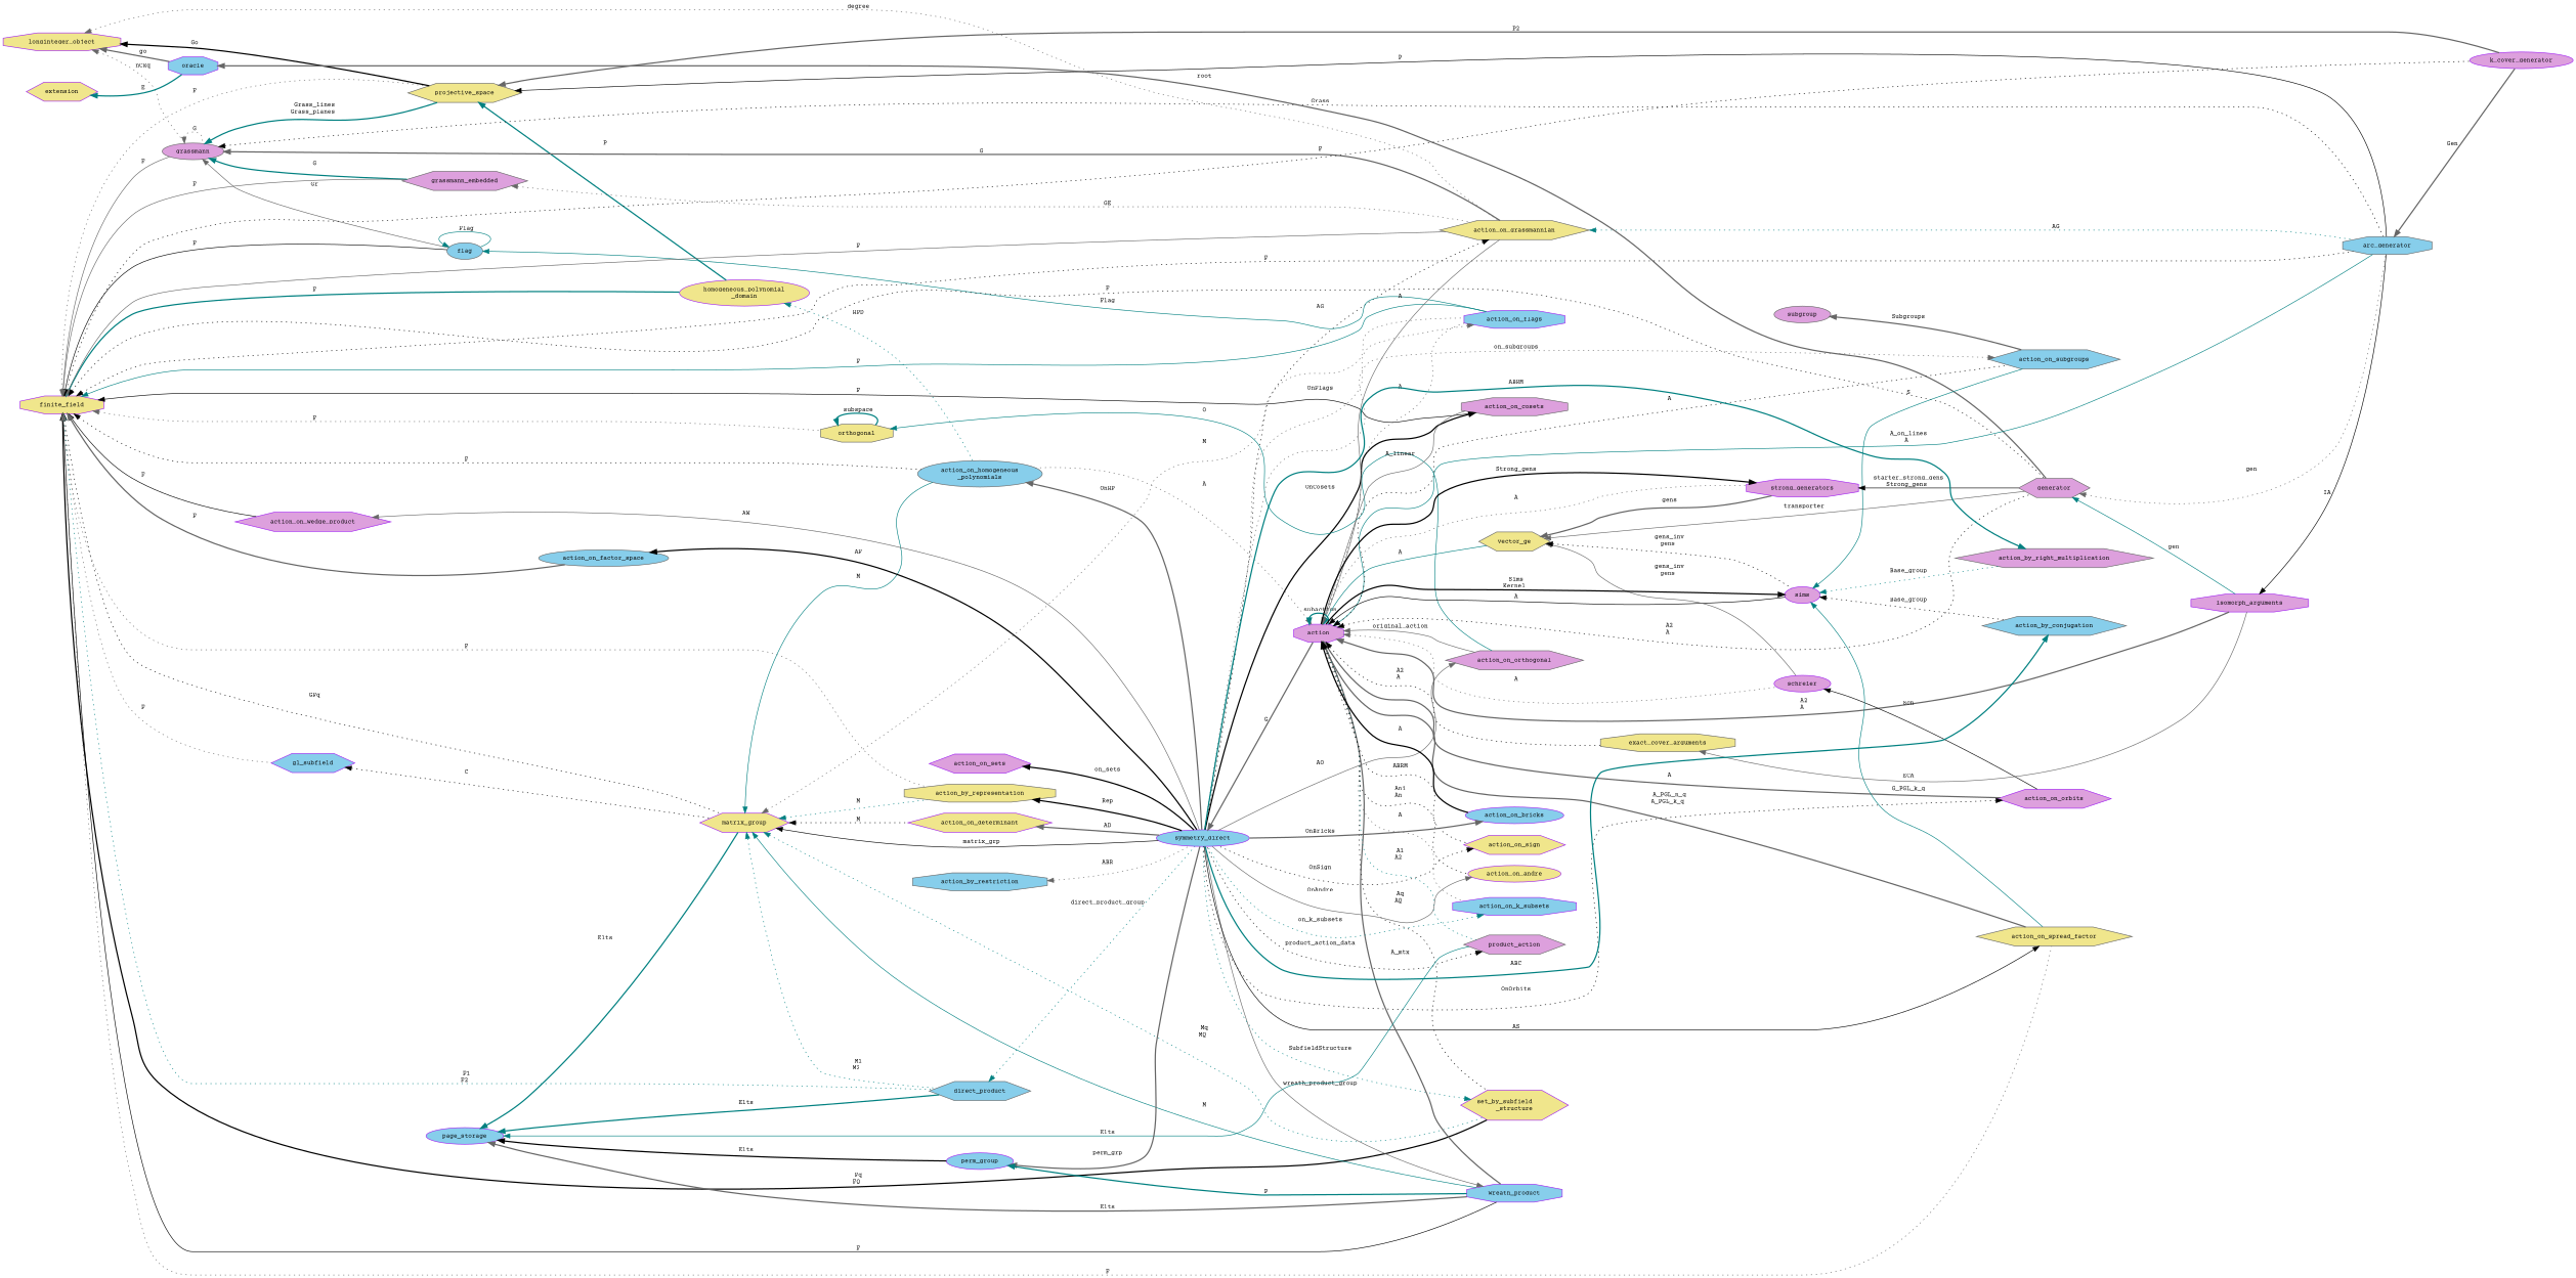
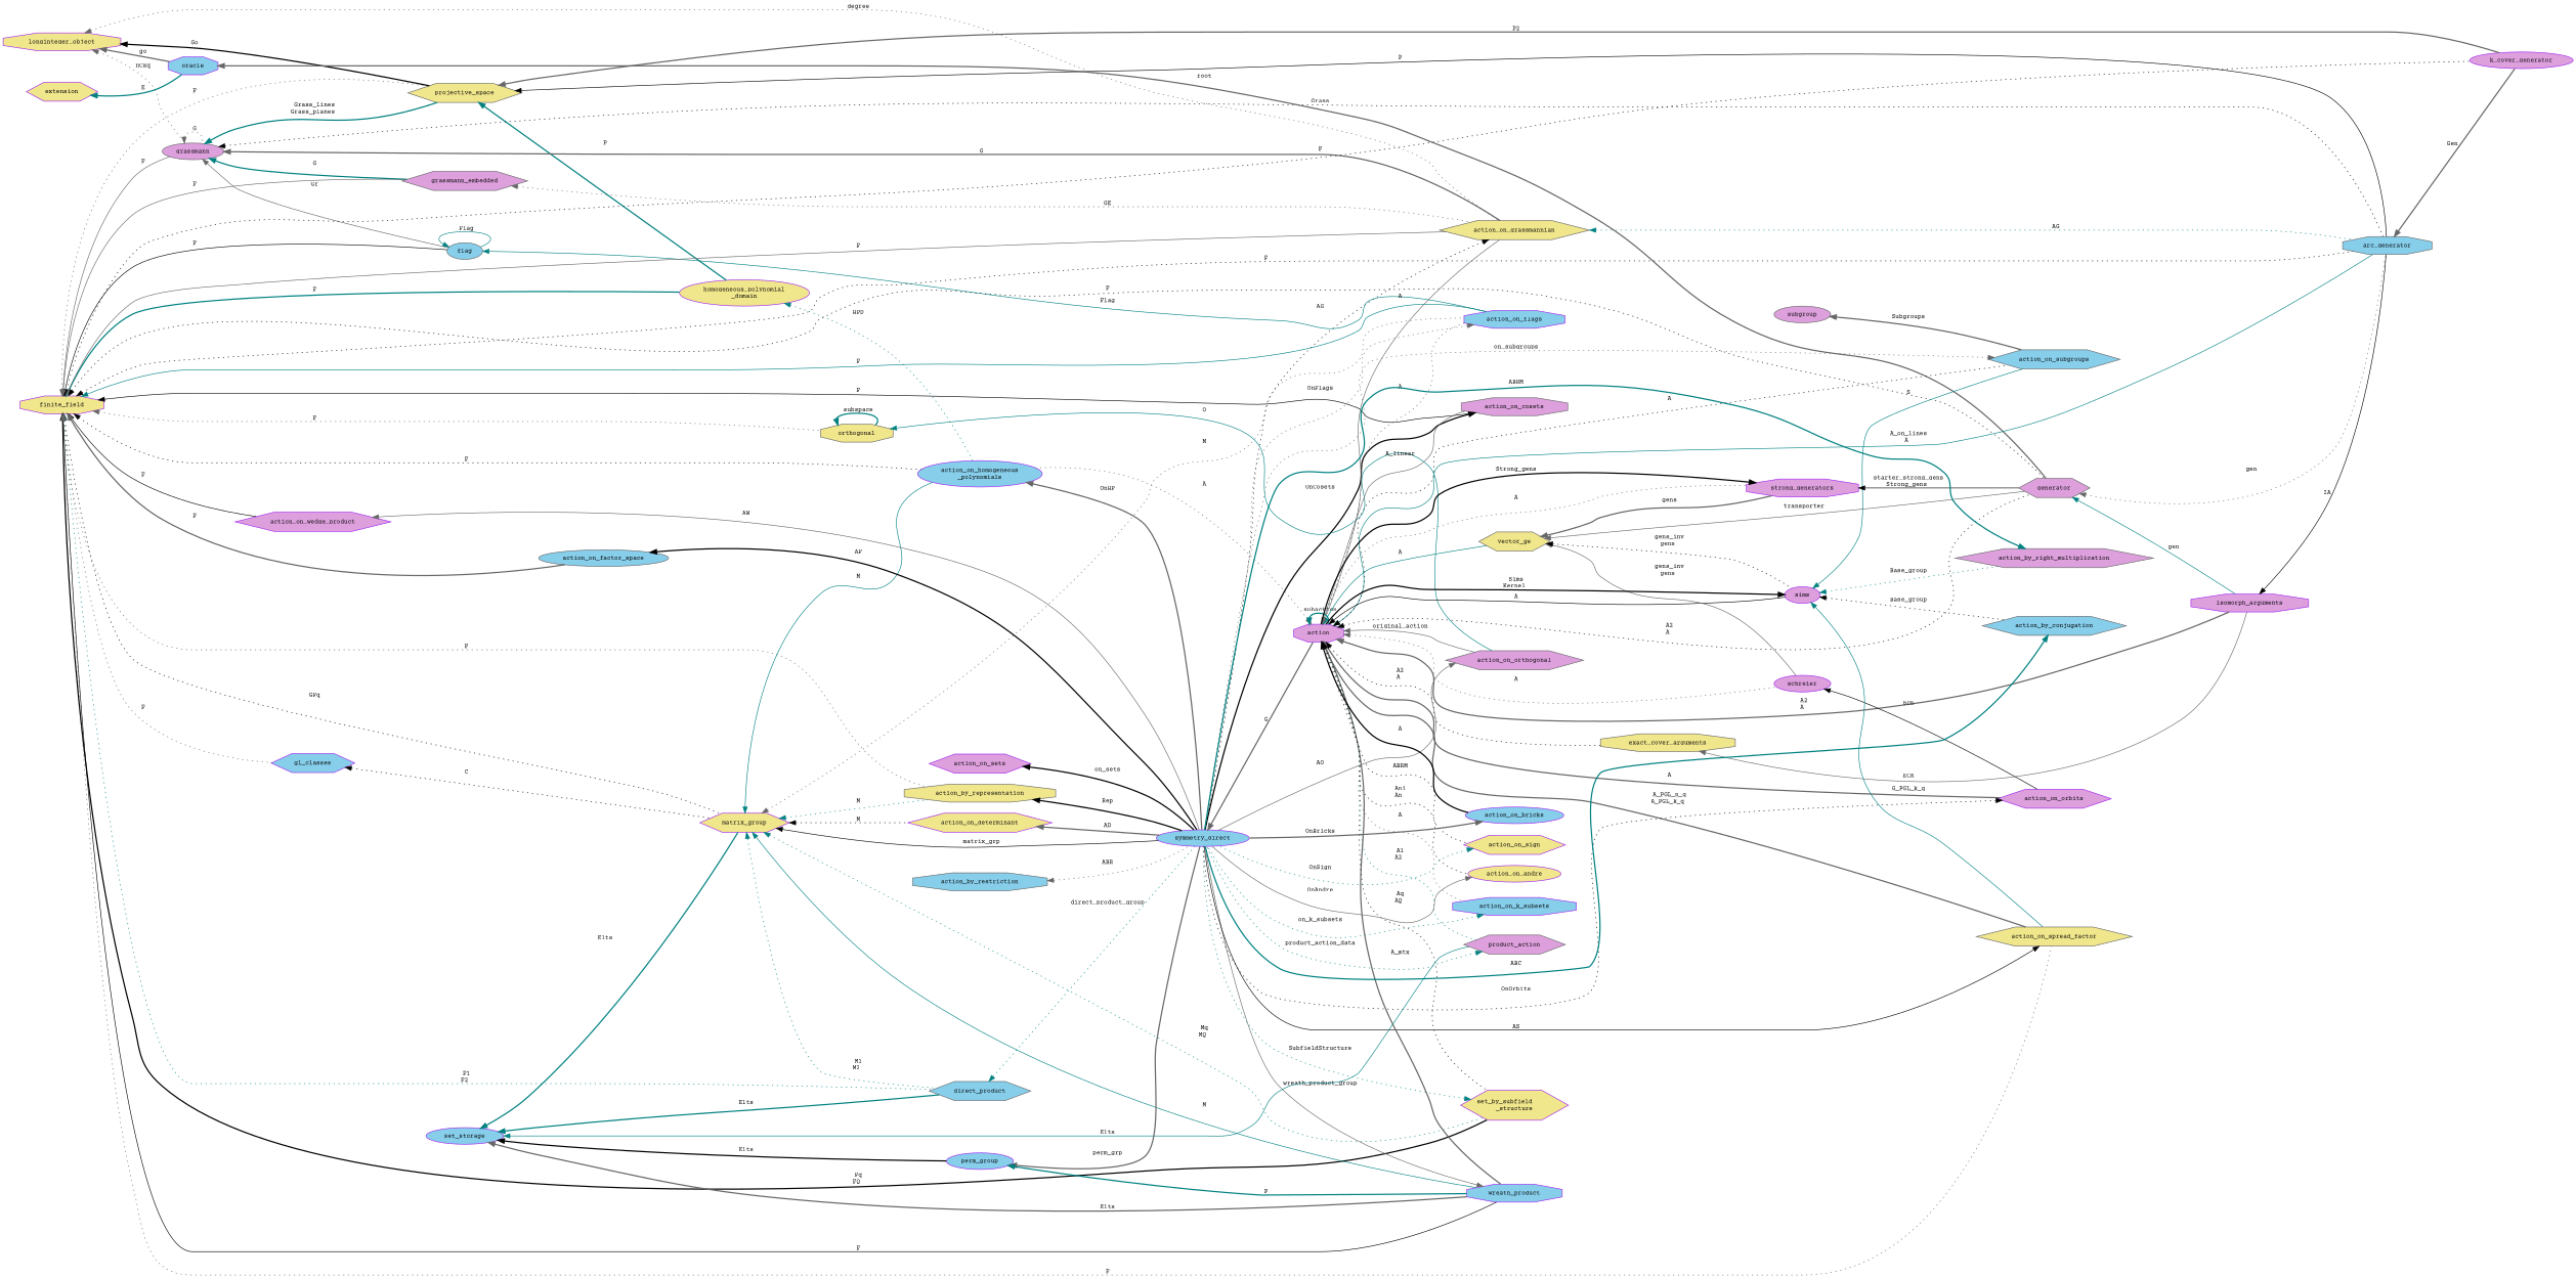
  digraph {
    fontname="Courier Prime"
    rankdir=LR
    node [color=purple fillcolor=plum fontname="Courier Prime" fontsize=10 shape=hexagon style=filled]
    edge [color=gray40 dir=back fontname="Courier Prime" fontsize=10 labelfontname=Helvetica labelfontsize=10 style=dotted]
    n1 [fontcolor=black height=0.2 label=k_cover_generator shape=ellipse width=0.4]
    n2 [color=gray40 fillcolor=khaki height=0.2 label=projective_space width=0.4]
    n3 [color=gray40 fillcolor=skyblue height=0.2 label=arc_generator shape=octagon width=0.4]
    n4 [fillcolor=khaki height=0.2 label="homogeneous_polynomial\l_domain" shape=ellipse width=0.4]
-   n5 [color=gray40 fillcolor=skyblue height=0.2 label="action_on_homogeneous\l_polynomials" shape=ellipse width=0.4]
+   n5 [fillcolor=skyblue height=0.2 label="action_on_homogeneous\l_polynomials" shape=ellipse width=0.4]
    n6 [fillcolor=khaki height=0.2 label=longinteger_object shape=octagon width=0.4]
    n7 [color=gray40 height=0.2 label=grassmann shape=ellipse width=0.4]
    n8 [color=gray40 fillcolor=khaki height=0.2 label=action_on_grassmannian width=0.4]
    n9 [fillcolor=skyblue height=0.2 label=oracle shape=octagon width=0.4]
    n10 [color=gray40 fillcolor=skyblue height=0.2 label=flag shape=ellipse width=0.4]
    n11 [color=gray40 height=0.2 label=grassmann_embedded width=0.4]
    n12 [color=gray40 height=0.2 label=generator width=0.4]
    n13 [height=0.2 label=isomorph_arguments shape=octagon width=0.4]
    n14 [fillcolor=skyblue height=0.2 label=symmetry_direct shape=ellipse width=0.4]
    n15 [fillcolor=khaki height=0.2 label=finite_field shape=octagon width=0.4]
    n16 [fillcolor=skyblue height=0.2 label=action_on_flags shape=octagon width=0.4]
    n17 [fillcolor=khaki height=0.2 label=matrix_group width=0.4]
-   n18 [fillcolor=skyblue height=0.2 label=gl_subfield width=0.4]
+   n18 [fillcolor=skyblue height=0.2 label=gl_classes width=0.4]
    n19 [height=0.2 label=action_on_wedge_product width=0.4]
    n20 [color=gray40 fillcolor=skyblue height=0.2 label=action_on_factor_space shape=ellipse width=0.4]
    n21 [color=gray40 height=0.2 label=action_on_cosets shape=octagon width=0.4]
    n22 [color=gray40 fillcolor=khaki height=0.2 label=orthogonal shape=octagon width=0.4]
    n23 [fillcolor=skyblue height=0.2 label=wreath_product shape=octagon width=0.4]
    n24 [color=gray40 fillcolor=skyblue height=0.2 label=direct_product width=0.4]
    n25 [fillcolor=khaki height=0.2 label="set_by_subfield\l_structure" width=0.4]
    n26 [color=gray40 fillcolor=khaki height=0.2 label=action_by_representation shape=octagon width=0.4]
    n27 [color=gray40 fillcolor=khaki height=0.2 label=action_on_spread_factor width=0.4]
    n28 [fillcolor=khaki height=0.2 label=action_on_determinant width=0.4]
    n29 [color=gray40 height=0.2 label=action_on_orthogonal width=0.4]
    n30 [height=0.2 label=action shape=octagon width=0.4]
    n31 [color=gray40 height=0.2 label=product_action width=0.4]
    n32 [height=0.2 label=action_on_orbits width=0.4]
    n33 [height=0.2 label=schreier shape=ellipse width=0.4]
    n34 [color=gray40 fillcolor=khaki height=0.2 label=vector_ge width=0.4]
    n35 [fillcolor=skyblue height=0.2 label=action_on_k_subsets shape=octagon width=0.4]
    n36 [color=gray40 fillcolor=skyblue height=0.2 label=action_on_subgroups width=0.4]
    n37 [height=0.2 label=sims shape=ellipse width=0.4]
    n38 [fillcolor=skyblue height=0.2 label=action_on_bricks shape=ellipse width=0.4]
    n39 [fillcolor=khaki height=0.2 label=action_on_sign width=0.4]
    n40 [fillcolor=khaki height=0.2 label=action_on_andre shape=ellipse width=0.4]
    n41 [height=0.2 label=strong_generators shape=octagon width=0.4]
    n42 [color=gray40 fillcolor=khaki height=0.2 label=exact_cover_arguments shape=octagon width=0.4]
    n43 [color=gray40 height=0.2 label=action_by_right_multiplication width=0.4]
    n44 [color=gray40 fillcolor=skyblue height=0.2 label=action_by_conjugation width=0.4]
-   n45 [fillcolor=skyblue height=0.2 label=page_storage shape=ellipse width=0.4]
+   n45 [fillcolor=skyblue height=0.2 label=set_storage shape=ellipse width=0.4]
    n46 [fillcolor=skyblue height=0.2 label=perm_group shape=ellipse width=0.4]
    n47 [color=gray40 fillcolor=skyblue height=0.2 label=action_by_restriction shape=octagon width=0.4]
    n48 [color=gray40 height=0.2 label=subgroup shape=ellipse width=0.4]
    n49 [height=0.2 label=action_on_sets width=0.4]
    n50 [fillcolor=khaki height=0.2 label=extension width=0.4]
    n2 -> n1 [label=" P2" style=bold]
    n2 -> n3 [color=black label=" P" style=solid]
    n2 -> n4 [color=teal label=" P" style=bold]
    n3 -> n1 [label=" Gen" style=bold]
    n4 -> n5 [color=teal label=" HPD"]
    n5 -> n14 [label=" OnHP" style=bold]
    n6 -> n2 [color=black label=" Go" style=bold]
    n6 -> n7 [label=" nCkq"]
    n6 -> n8 [label=" degree"]
    n6 -> n9 [label=" go" style=bold]
    n7 -> n2 [color=teal label=" Grass_lines\nGrass_planes" style=bold]
    n7 -> n3 [color=black label=" Grass"]
    n7 -> n7 [label=" G"]
    n7 -> n8 [label=" G" style=bold]
    n7 -> n10 [label=" Gr" style=solid]
    n7 -> n11 [color=teal label=" G" style=bold]
    n8 -> n3 [color=teal label=" AG"]
    n8 -> n14 [color=black label=" AG"]
    n9 -> n12 [label=" root" style=bold]
    n10 -> n10 [color=teal label=" Flag" style=solid]
    n10 -> n16 [color=teal label=" Flag" style=solid]
    n11 -> n8 [label=" GE"]
    n12 -> n3 [label=" gen"]
    n12 -> n13 [color=teal label=" gen" style=solid]
    n13 -> n3 [color=black label=" IA" style=solid]
    n14 -> n30 [label=" G" style=bold]
    n15 -> n1 [color=black label=" F"]
    n15 -> n2 [label=" F"]
    n15 -> n3 [color=black label=" F"]
    n15 -> n4 [color=teal label=" F" style=bold]
    n15 -> n5 [color=black label=" F"]
    n15 -> n7 [label=" F" style=solid]
    n15 -> n8 [label=" F" style=solid]
    n15 -> n10 [color=black label=" F" style=solid]
    n15 -> n11 [label=" F" style=solid]
    n15 -> n12 [color=black label=" F"]
    n15 -> n16 [color=teal label=" F" style=solid]
    n15 -> n17 [color=black label=" GFq"]
    n15 -> n18 [label=" F"]
    n15 -> n19 [color=black label=" F" style=solid]
    n15 -> n20 [label=" F" style=bold]
    n15 -> n21 [color=black label=" F" style=solid]
    n15 -> n22 [label=" F"]
    n15 -> n23 [color=black label=" F" style=solid]
    n15 -> n24 [color=teal label=" F1\nF2"]
    n15 -> n25 [color=black label=" Fq\nFQ" style=bold]
    n15 -> n26 [label=" F"]
    n15 -> n27 [label=" F"]
    n16 -> n14 [label=" OnFlags"]
    n17 -> n5 [color=teal label=" M" style=solid]
    n17 -> n14 [color=black label=" matrix_grp" style=solid]
    n17 -> n16 [label=" M"]
    n17 -> n23 [color=teal label=" M" style=solid]
    n17 -> n24 [color=teal label=" M1\nM2"]
    n17 -> n25 [color=teal label=" Mq\nMQ"]
    n17 -> n26 [color=teal label=" M"]
    n17 -> n28 [color=black label=" M"]
    n18 -> n17 [color=black label=" C"]
    n19 -> n14 [label=" AW" style=solid]
    n20 -> n14 [color=black label=" AF" style=bold]
    n21 -> n14 [color=black label=" OnCosets" style=bold]
    n22 -> n22 [color=teal label=" subspace" style=bold]
    n22 -> n29 [color=teal label=" O" style=solid]
    n23 -> n14 [label=" wreath_product_group" style=solid]
    n24 -> n14 [color=teal label=" direct_product_group"]
    n25 -> n14 [color=teal label=" SubfieldStructure"]
    n26 -> n14 [color=black label=" Rep" style=bold]
    n27 -> n14 [color=black label=" AS" style=solid]
    n28 -> n14 [label=" AD" style=bold]
    n29 -> n14 [label=" AO" style=solid]
    n30 -> n3 [color=teal label=" A_on_lines\nA" style=solid]
    n30 -> n5 [label=" A"]
    n30 -> n8 [label=" A" style=solid]
    n30 -> n12 [color=black label=" A2\nA"]
    n30 -> n13 [label=" A2\nA" style=bold]
    n30 -> n16 [label=" A"]
    n30 -> n21 [label=" A_linear" style=solid]
    n30 -> n23 [label=" A_mtx" style=bold]
    n30 -> n25 [color=black label=" Aq\nAQ"]
    n30 -> n27 [label=" A_PGL_n_q\nA_PGL_k_q" style=bold]
    n30 -> n29 [label=" original_action" style=solid]
    n30 -> n30 [color=teal label=" subaction" style=bold]
    n30 -> n31 [color=teal label=" A1\nA2"]
    n30 -> n32 [label=" A" style=bold]
    n30 -> n33 [label=" A"]
    n30 -> n34 [color=teal label=" A" style=solid]
    n30 -> n35 [label=" A"]
    n30 -> n36 [color=black label=" A"]
    n30 -> n37 [color=black label=" A" style=solid]
    n30 -> n38 [color=black label=" A" style=bold]
    n30 -> n39 [color=black label=" ABRM"]
    n30 -> n40 [color=black label=" An1\nAn"]
    n30 -> n41 [label=" A"]
    n30 -> n42 [color=black label=" A2\nA"]
-   n31 -> n14 [color=black label=" product_action_data"]
+   n31 -> n14 [color=teal label=" product_action_data"]
    n32 -> n14 [color=black label=" OnOrbits"]
    n33 -> n32 [color=black label=" Sch" style=solid]
    n34 -> n12 [label=" transporter" style=solid]
    n34 -> n33 [label=" gens_inv\ngens" style=solid]
    n34 -> n37 [color=black label=" gens_inv\ngens"]
    n34 -> n41 [label=" gens" style=bold]
    n35 -> n14 [color=teal label=" on_k_subsets"]
    n36 -> n14 [label=" on_subgroups"]
    n37 -> n27 [color=teal label=" G_PGL_k_q" style=solid]
    n37 -> n30 [color=black label=" Sims\nKernel" style=bold]
    n37 -> n36 [color=teal label=" S" style=solid]
    n37 -> n43 [color=teal label=" Base_group"]
    n37 -> n44 [color=black label=" Base_group"]
    n38 -> n14 [label=" OnBricks" style=bold]
-   n39 -> n14 [color=black label=" OnSign"]
+   n39 -> n14 [color=teal label=" OnSign"]
    n40 -> n14 [label=" OnAndre" style=solid]
    n41 -> n12 [color=black label=" starter_strong_gens\nStrong_gens" style=solid]
    n41 -> n30 [color=black label=" Strong_gens" style=bold]
    n42 -> n13 [label=" ECA" style=solid]
    n43 -> n14 [color=teal label=" ABRM" style=bold]
    n44 -> n14 [color=teal label=" ABC" style=bold]
    n45 -> n17 [color=teal label=" Elts" style=bold]
    n45 -> n23 [label=" Elts" style=bold]
    n45 -> n24 [color=teal label=" Elts" style=bold]
    n45 -> n31 [color=teal label=" Elts" style=solid]
    n45 -> n46 [color=black label=" Elts" style=bold]
    n46 -> n14 [label=" perm_grp" style=bold]
    n46 -> n23 [color=teal label=" P" style=bold]
    n47 -> n14 [label=" ABR"]
    n48 -> n36 [label=" Subgroups" style=bold]
    n49 -> n14 [color=black label=" on_sets" style=bold]
    n50 -> n9 [color=teal label=" E" style=bold]
  }
